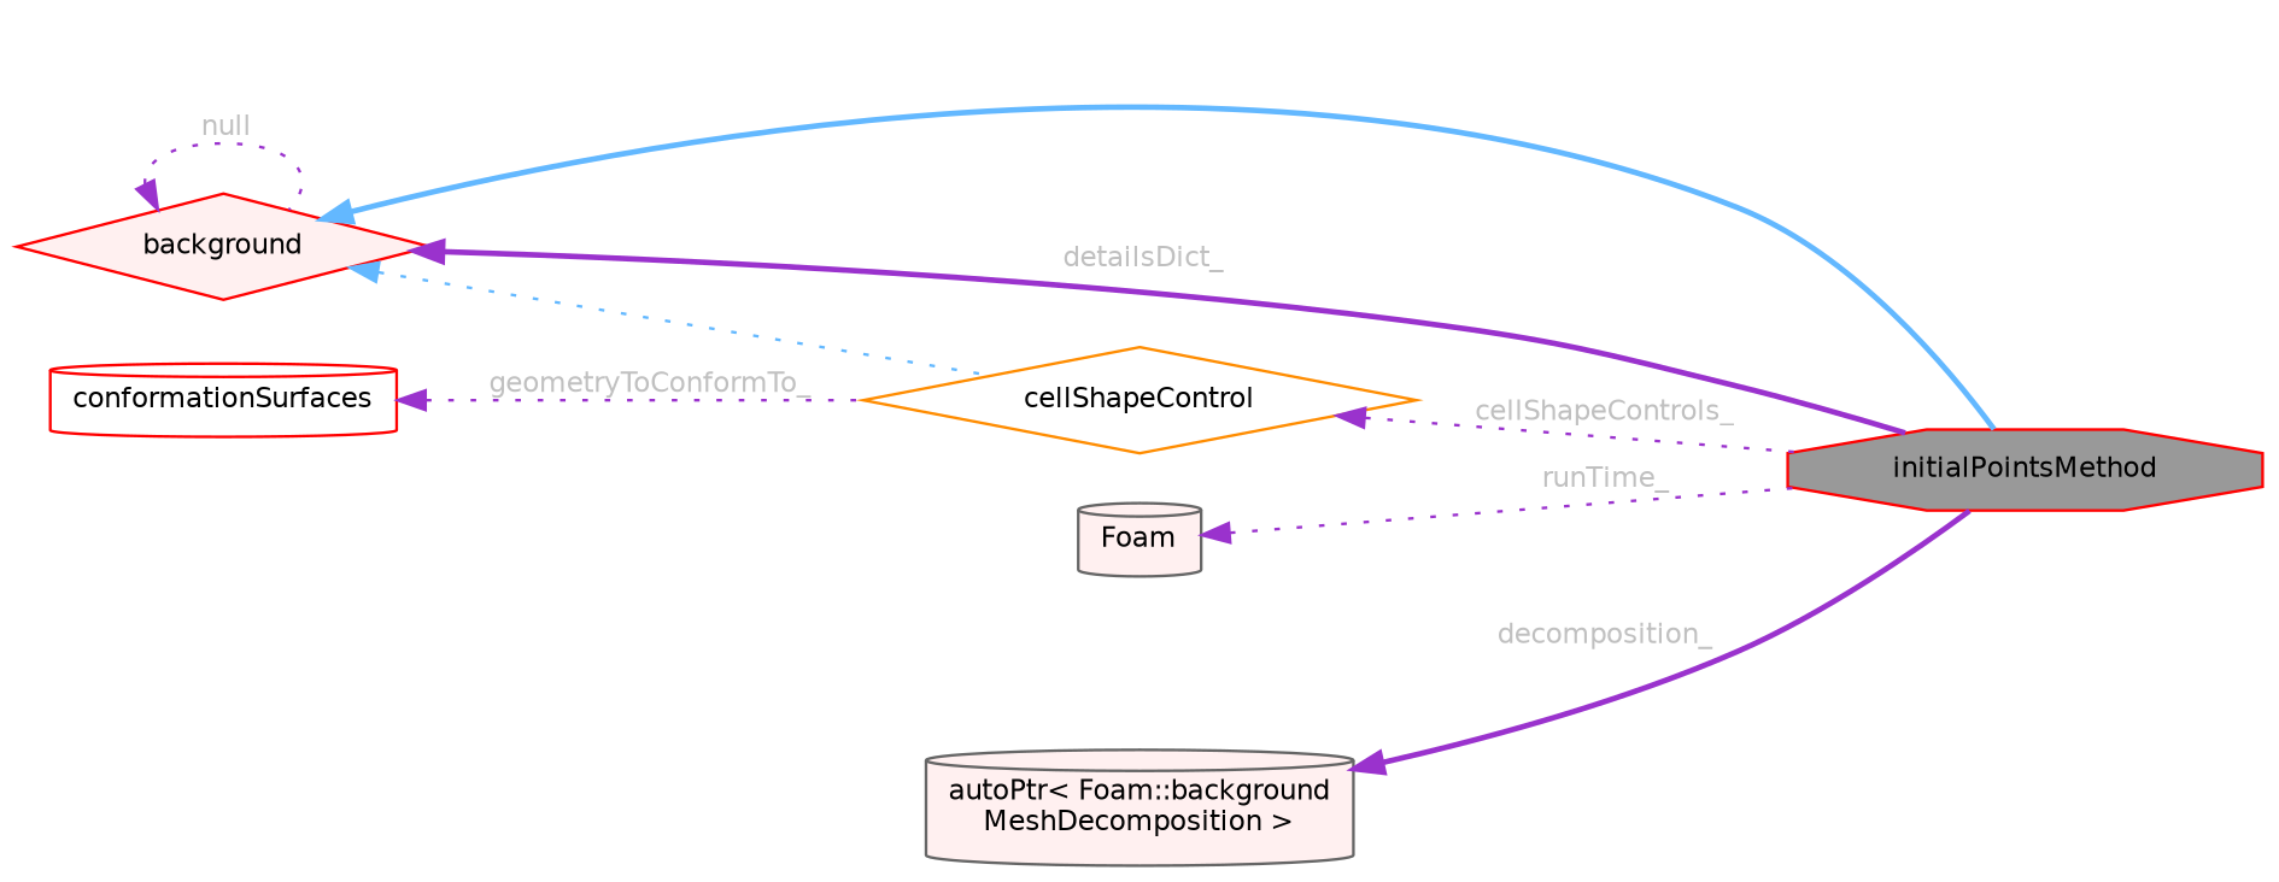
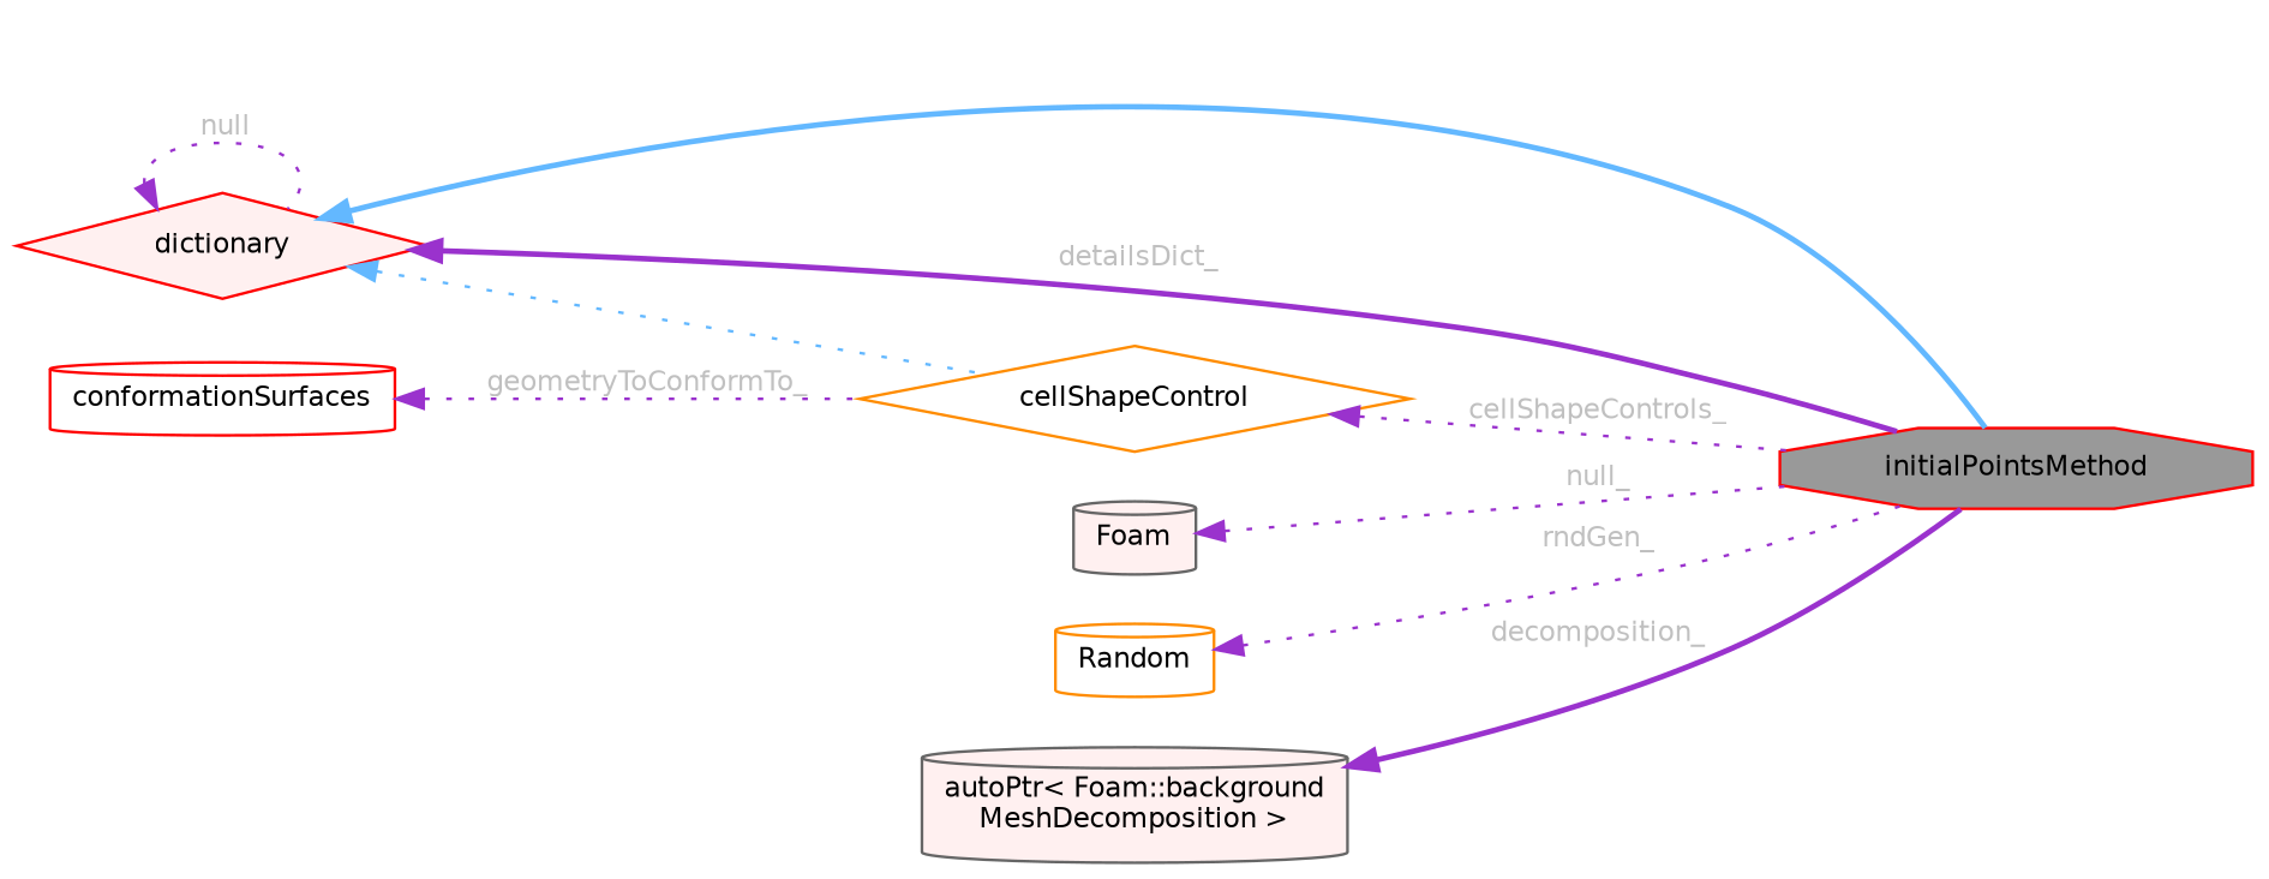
  digraph {
    rankdir=LR
    node [color=red fillcolor="#FFF0F0" fontname=Helvetica fontsize=10 shape=cylinder style=filled]
    edge [color=darkorchid3 dir=back fontname=Helvetica fontsize=10 labelfontname=Helvetica labelfontsize=10 style=dotted fontcolor=grey]
    n1 [fillcolor=grey60 fontcolor=black height=0.2 label=initialPointsMethod shape=octagon width=0.4]
-   n2 [height=0.2 label=background shape=diamond width=0.4]
+   n2 [height=0.2 label=dictionary shape=diamond width=0.4]
    n3 [color=darkorange fillcolor=white height=0.2 label=cellShapeControl shape=diamond width=0.4]
    n4 [color=gray40 height=0.2 label=Foam width=0.4]
+   n5 [color=darkorange fillcolor=white height=0.2 label=Random width=0.4]
    n6 [fillcolor=white height=0.2 label=conformationSurfaces width=0.4]
    n7 [color=gray40 height=0.2 label="autoPtr\< Foam::background\lMeshDecomposition \>" width=0.4]
    n2 -> n1 [color=steelblue1 style=bold fontcolor=""]
    n2 -> n1 [label=" detailsDict_" style=bold]
    n2 -> n2 [label=" null"]
    n2 -> n3 [color=steelblue1 fontcolor=""]
    n3 -> n1 [label=" cellShapeControls_"]
-   n4 -> n1 [label=" runTime_"]
+   n4 -> n1 [label=" null_"]
+   n5 -> n1 [label=" rndGen_"]
    n6 -> n3 [label=" geometryToConformTo_"]
    n7 -> n1 [label=" decomposition_" style=bold]
  }
